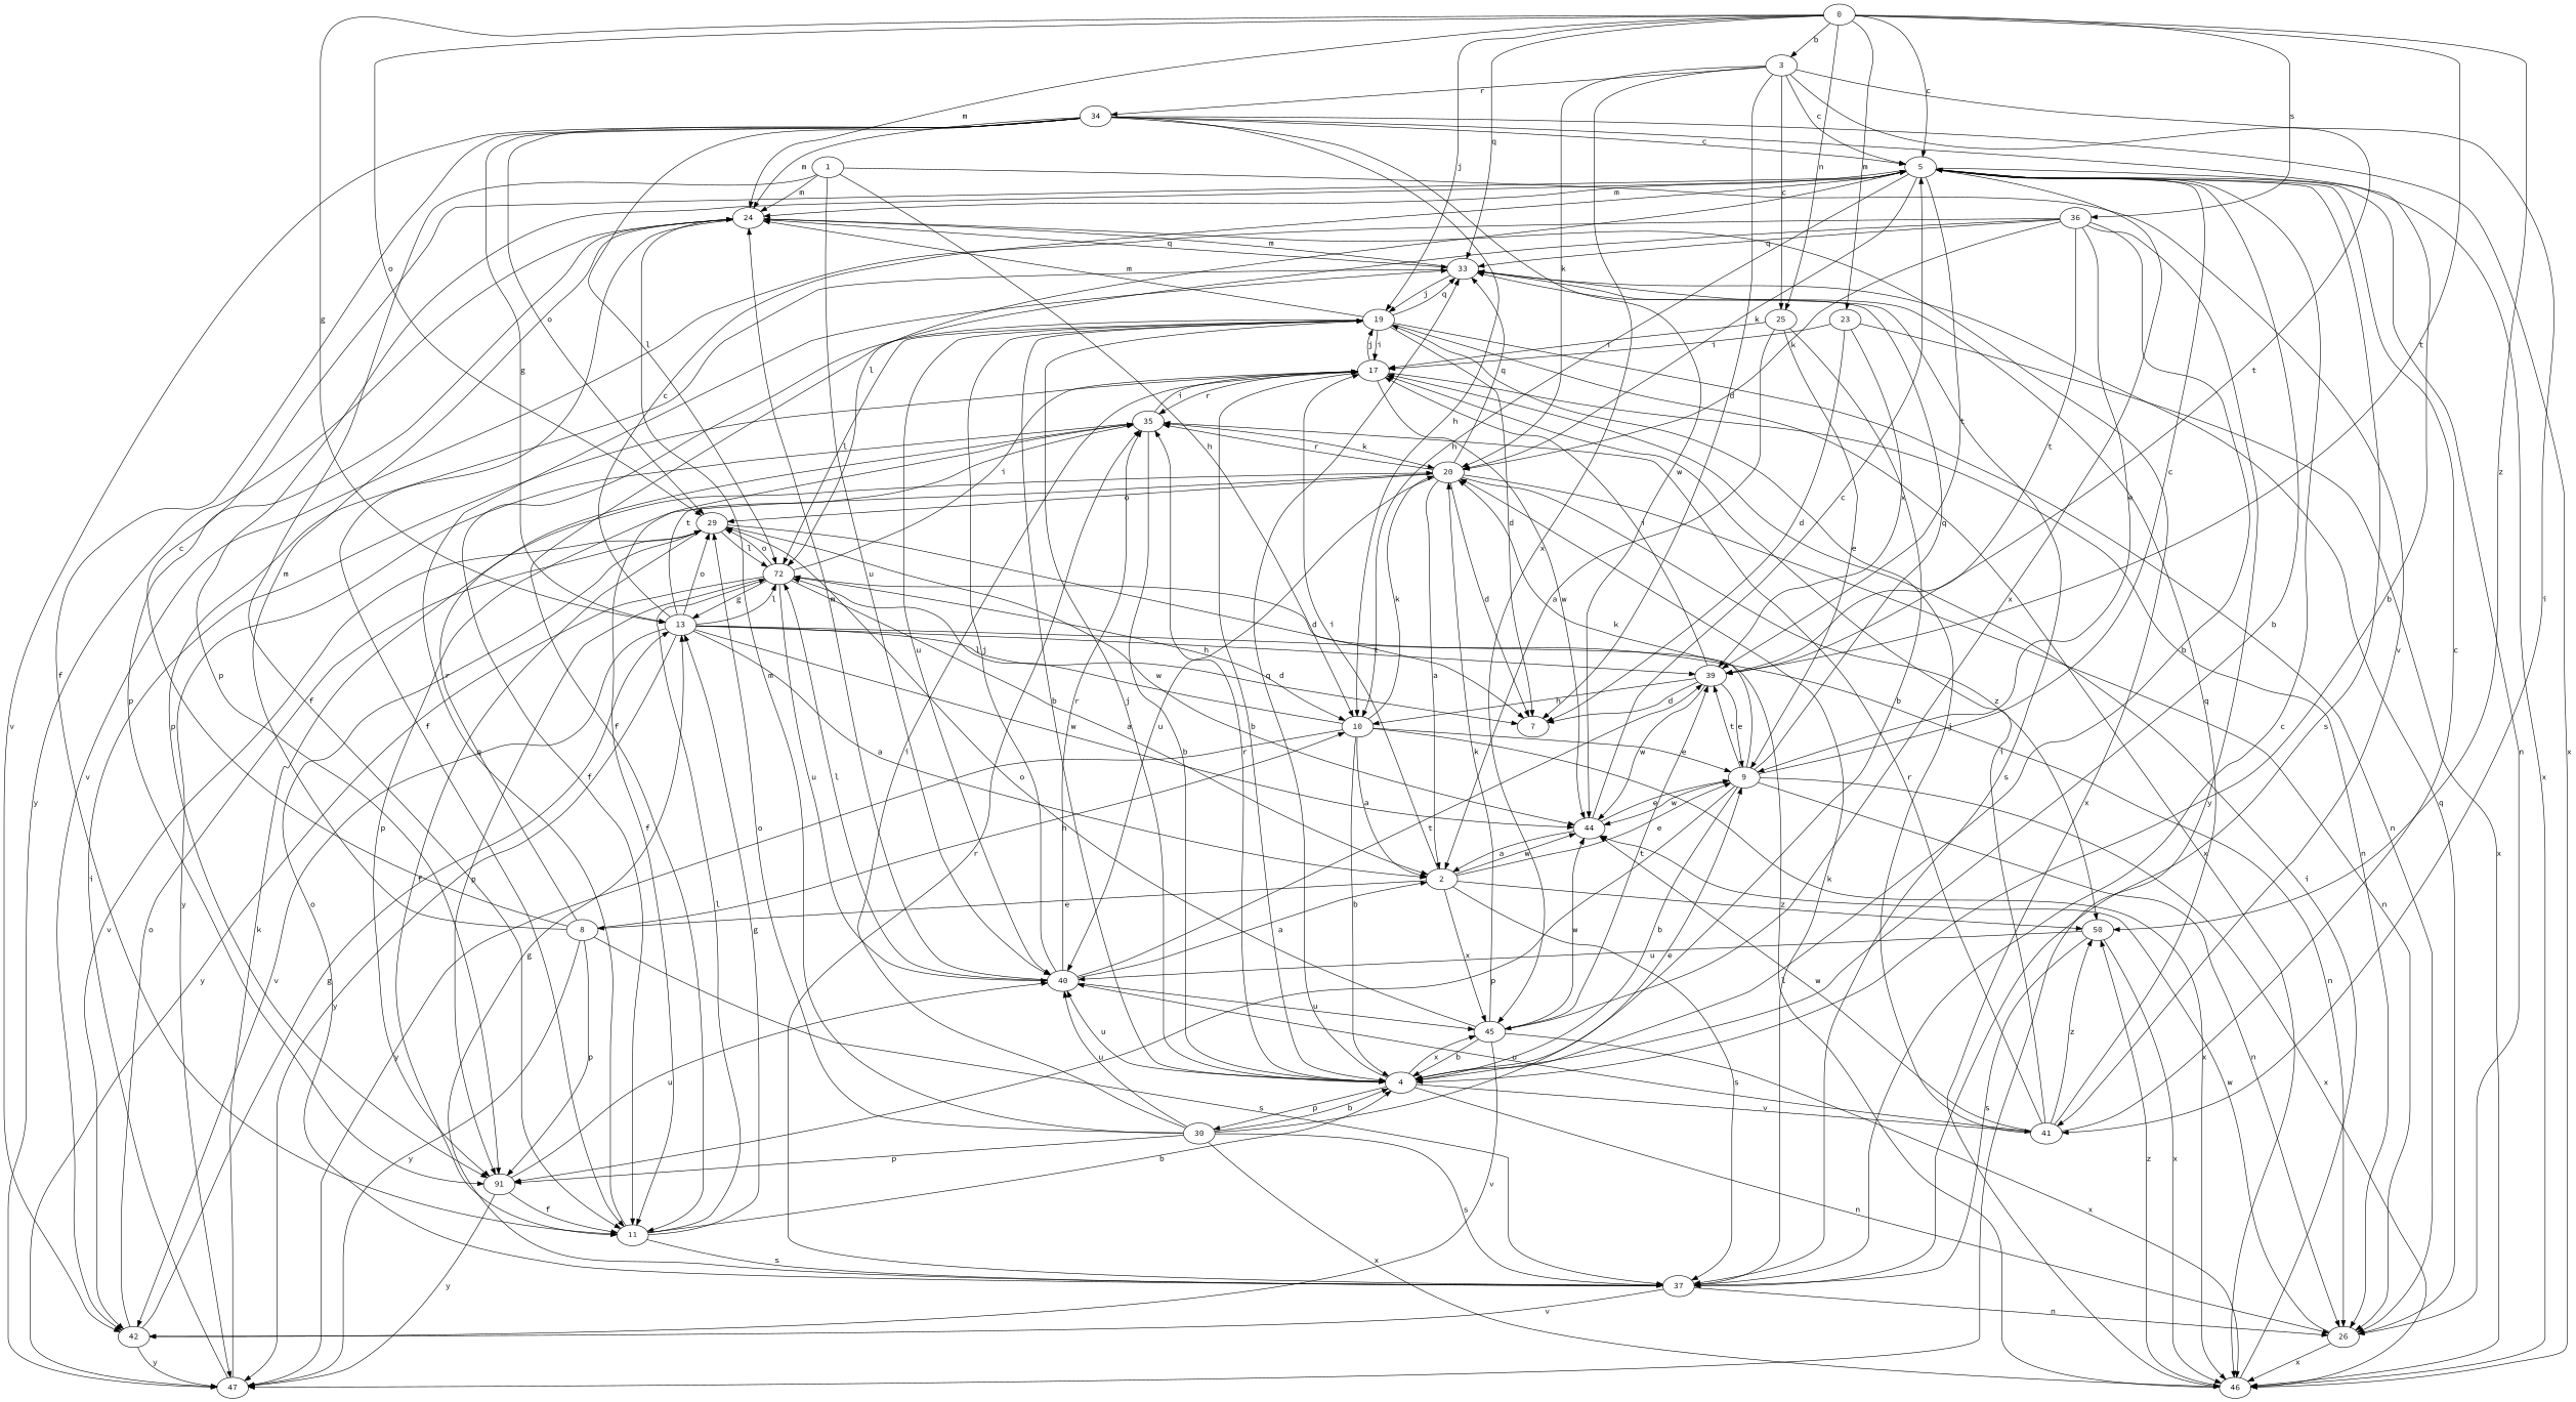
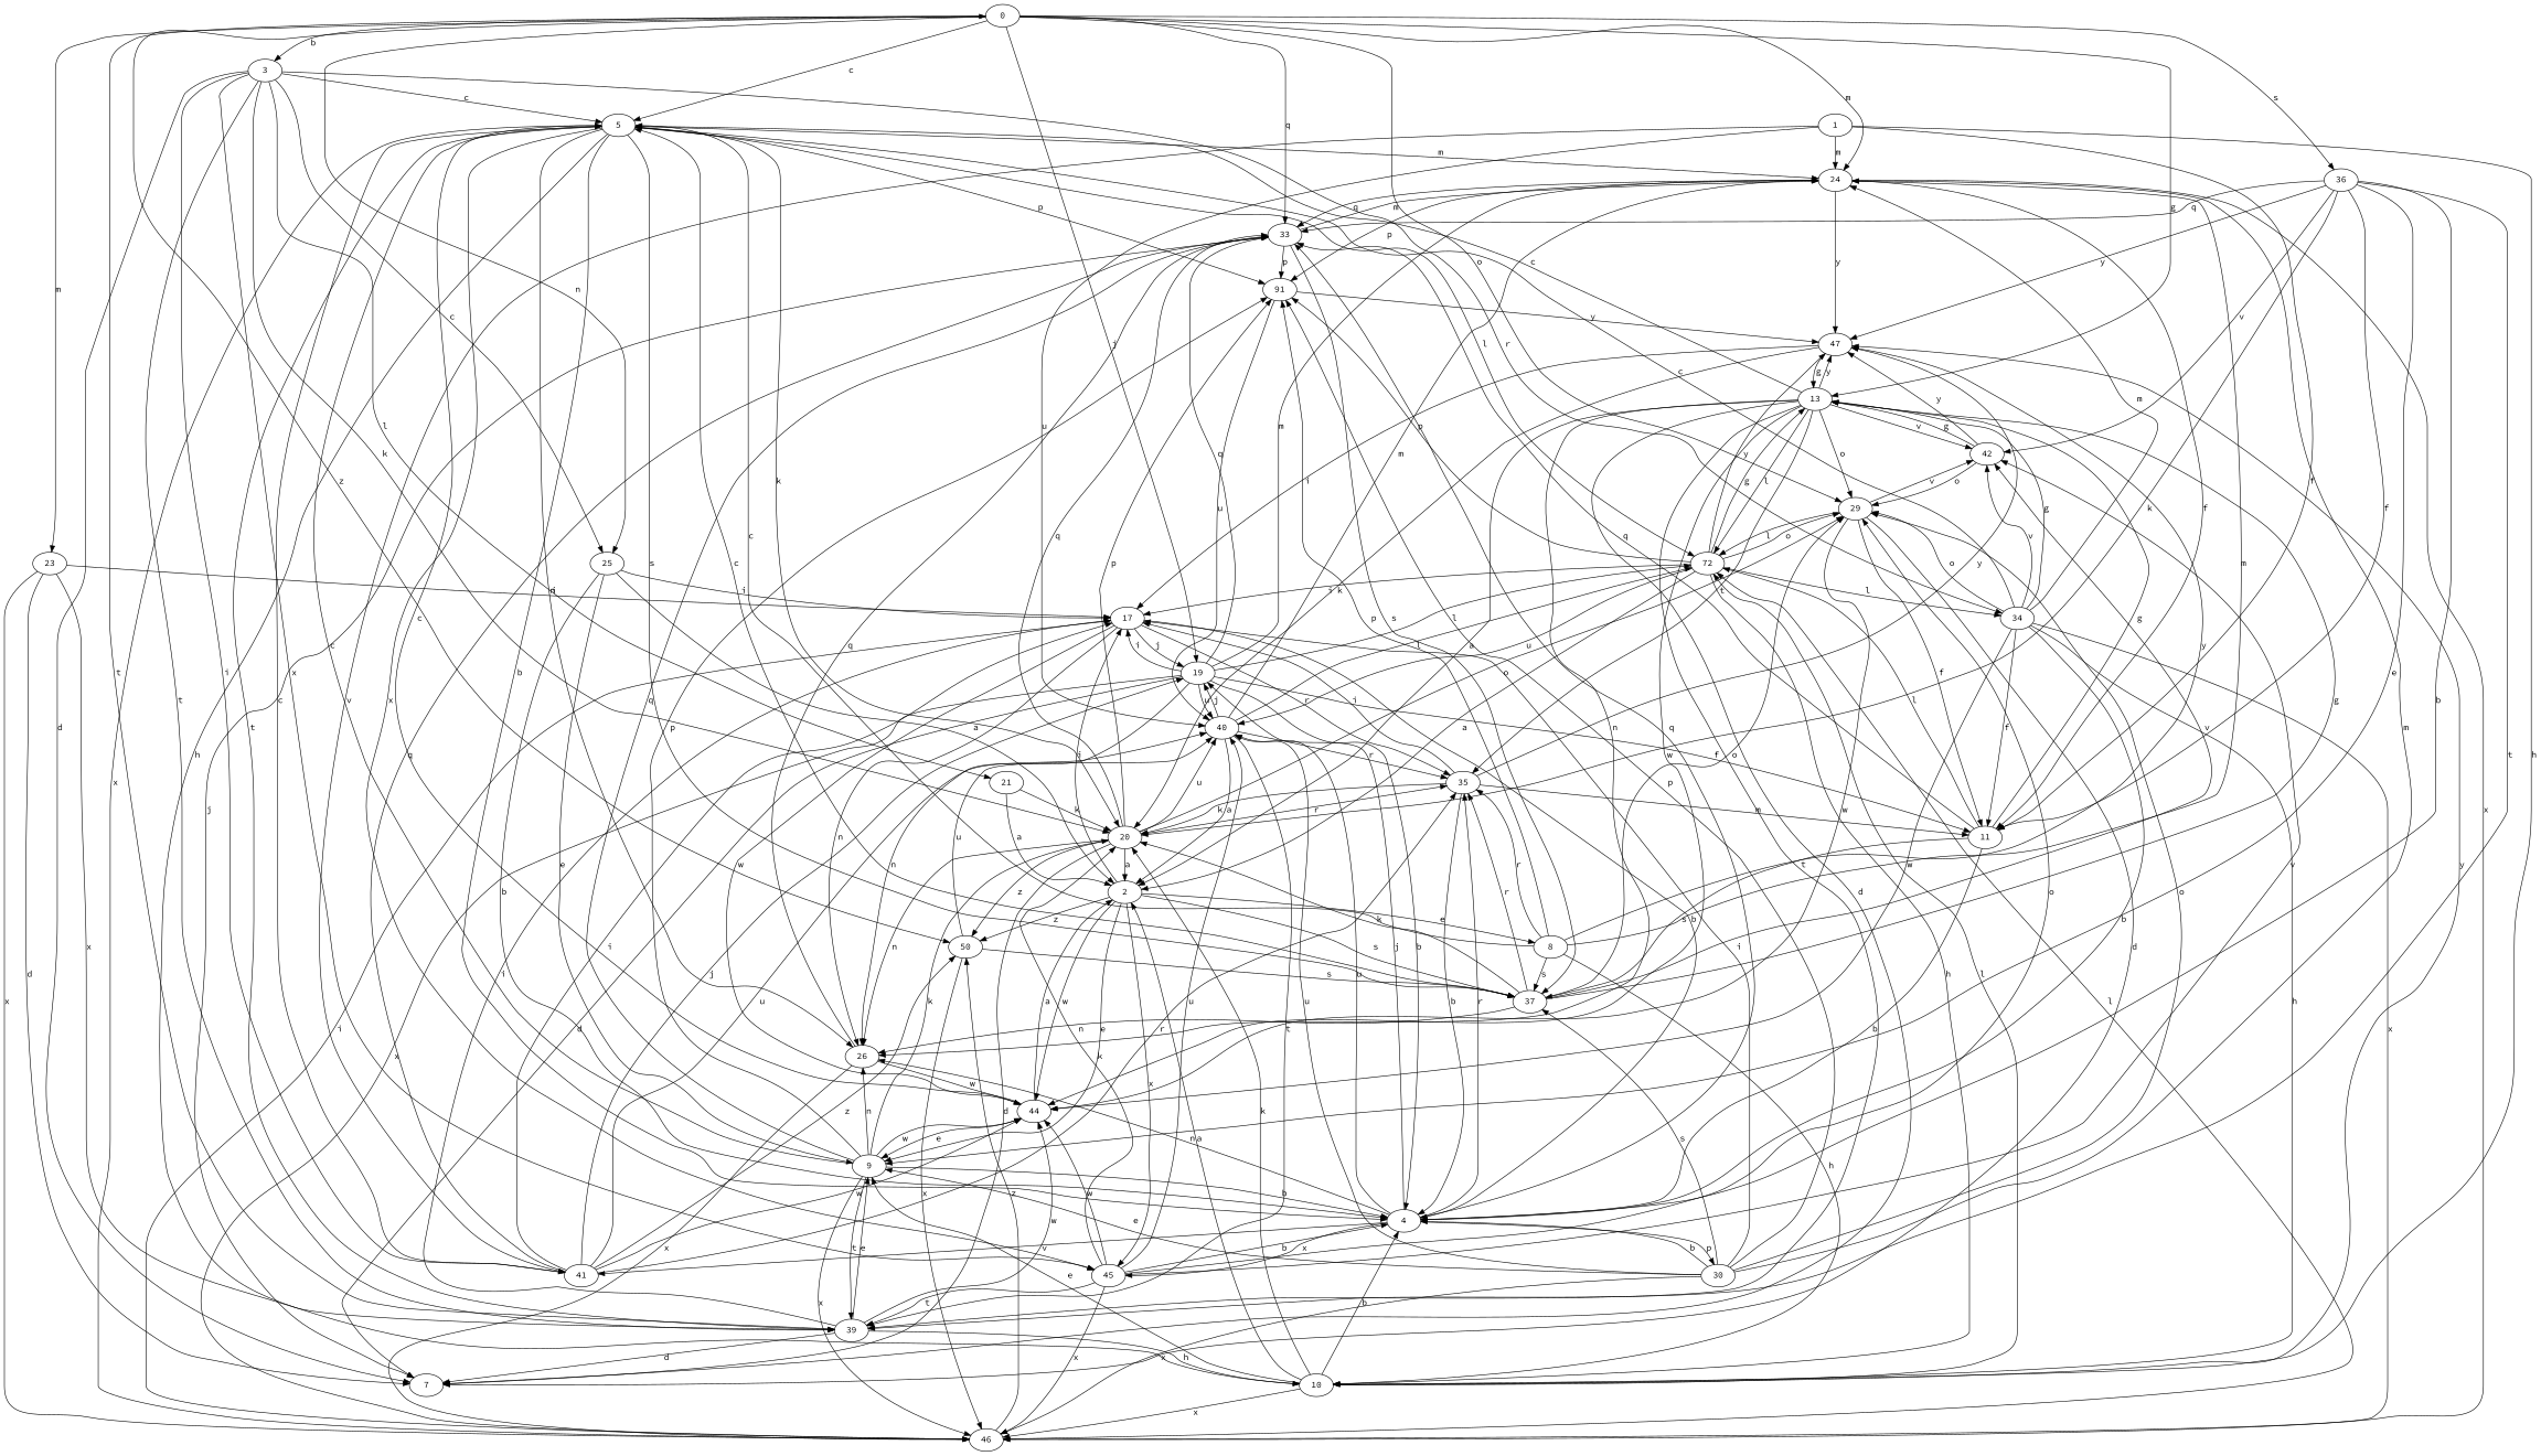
  strict digraph {
    fontname="Source Code Pro"
    node [fontname="Source Code Pro"]
    edge [fontname="Source Code Pro"]
    0
    3
    5
    13
    19
    23
    24
    25
    29
    33
    36
    39
    50
    41
    45
    7
    20
+   21
    34
    n20 [label=10]
    37
    4
    26
    n24 [label=72]
    n25 [label=91]
    46
    2
    44
    35
    47
    42
    11
    40
    17
    9
    1
    8
    30
    0 -> 3 [label=b]
    0 -> 5 [label=c]
    0 -> 13 [label=g]
    0 -> 19 [label=j]
    0 -> 23 [label=m]
    0 -> 24 [label=m]
    0 -> 25 [label=n]
    0 -> 29 [label=o]
    0 -> 33 [label=q]
    0 -> 36 [label=s]
-   0 -> 39 [label=t]
+   39 -> 0 [label=t]
    0 -> 50 [label=z]
    3 -> 5 [label=c]
    3 -> 25 [label=c]
    3 -> 39 [label=t]
    3 -> 41 [label=i]
    3 -> 45 [label=x]
    3 -> 7 [label=d]
    3 -> 20 [label=k]
+   3 -> 21 [label=l]
    3 -> 34 [label=r]
    5 -> 24 [label=m]
    5 -> 39 [label=t]
    5 -> 45 [label=x]
    5 -> 20 [label=k]
    5 -> n20 [label=h]
    5 -> 37 [label=s]
    5 -> 4 [label=b]
    5 -> 26 [label=n]
    5 -> n24 [label=l]
    5 -> n25 [label=p]
    5 -> 46 [label=x]
    13 -> 5 [label=c]
    13 -> 29 [label=o]
    13 -> 39 [label=t]
    13 -> 7 [label=d]
    13 -> 26 [label=n]
    13 -> n24 [label=l]
    13 -> 2 [label=a]
    13 -> 44 [label=w]
    13 -> 35 [label=t]
    13 -> 47 [label=y]
    13 -> 42 [label=v]
    19 -> 24 [label=m]
    19 -> 33 [label=q]
    19 -> 7 [label=d]
    19 -> 4 [label=b]
    19 -> 26 [label=n]
    19 -> n24 [label=l]
    19 -> 46 [label=x]
    19 -> 11 [label=f]
    19 -> 40 [label=u]
    19 -> 17 [label=i]
    23 -> 39 [label=x]
    23 -> 7 [label=d]
    23 -> 46 [label=x]
    23 -> 17 [label=i]
    24 -> 33 [label=q]
    24 -> n25 [label=p]
    24 -> 46 [label=x]
    24 -> 47 [label=y]
    24 -> 11 [label=f]
    25 -> 4 [label=b]
    25 -> 2 [label=a]
    25 -> 17 [label=i]
    25 -> 9 [label=e]
    29 -> 7 [label=d]
    29 -> n24 [label=l]
    29 -> 44 [label=w]
    29 -> 42 [label=v]
    29 -> 11 [label=f]
-   33 -> 19 [label=j]
+   33 -> 7 [label=j]
    33 -> 24 [label=m]
    33 -> 37 [label=s]
    33 -> n25 [label=p]
    36 -> 33 [label=q]
    36 -> 39 [label=t]
    36 -> 20 [label=k]
    36 -> 4 [label=b]
    36 -> 47 [label=y]
    36 -> 42 [label=v]
    36 -> 11 [label=f]
    36 -> 9 [label=e]
    39 -> 7 [label=d]
    39 -> n20 [label=h]
    39 -> 44 [label=w]
    39 -> 17 [label=i]
    39 -> 9 [label=e]
    50 -> 37 [label=s]
    50 -> 46 [label=x]
    50 -> 40 [label=u]
    41 -> 5 [label=c]
    41 -> 19 [label=j]
    41 -> 33 [label=q]
    41 -> 50 [label=z]
    41 -> 44 [label=w]
    41 -> 35 [label=r]
    41 -> 40 [label=u]
    41 -> 17 [label=i]
    45 -> 29 [label=o]
    45 -> 39 [label=t]
    45 -> 20 [label=k]
    45 -> 4 [label=b]
    45 -> 46 [label=x]
    45 -> 44 [label=w]
    45 -> 42 [label=v]
-   40 -> 45 [label=u]
+   45 -> 40 [label=u]
    20 -> 29 [label=o]
    20 -> 33 [label=q]
    20 -> 50 [label=z]
    20 -> 7 [label=d]
    20 -> 26 [label=n]
    20 -> n25 [label=p]
    20 -> 2 [label=a]
    20 -> 35 [label=r]
    20 -> 40 [label=u]
+   21 -> 20 [label=k]
+   21 -> 2 [label=a]
    34 -> 5 [label=c]
    34 -> 13 [label=g]
    34 -> 24 [label=m]
    34 -> 29 [label=o]
    34 -> n20 [label=h]
    34 -> 4 [label=b]
-   34 -> n24 [label=l]
+   n24 -> 34 [label=l]
    34 -> 46 [label=x]
    34 -> 44 [label=w]
    34 -> 42 [label=v]
    34 -> 11 [label=f]
    n20 -> 20 [label=k]
    n20 -> 4 [label=b]
    n20 -> n24 [label=l]
    n20 -> 46 [label=x]
    n20 -> 2 [label=a]
    n20 -> 47 [label=y]
    n20 -> 9 [label=e]
    37 -> 5 [label=c]
    37 -> 13 [label=g]
    37 -> 29 [label=o]
    37 -> 20 [label=k]
    37 -> 26 [label=n]
    37 -> 35 [label=r]
    37 -> 42 [label=v]
    4 -> 19 [label=j]
    4 -> 33 [label=q]
    4 -> 41 [label=v]
    4 -> 45 [label=x]
    4 -> 26 [label=n]
    4 -> 35 [label=r]
    4 -> 40 [label=u]
    4 -> 30 [label=p]
    26 -> 33 [label=q]
    26 -> 46 [label=x]
    26 -> 44 [label=w]
    n24 -> 13 [label=g]
    n24 -> 29 [label=o]
    n24 -> n20 [label=h]
    n24 -> n25 [label=p]
    n24 -> 2 [label=a]
    n24 -> 47 [label=y]
    n24 -> 40 [label=u]
    n24 -> 17 [label=i]
    n25 -> 47 [label=y]
-   n25 -> 11 [label=f]
    n25 -> 40 [label=u]
    46 -> 50 [label=z]
    46 -> n24 [label=l]
    46 -> 17 [label=i]
    2 -> 50 [label=z]
    2 -> 45 [label=x]
    2 -> 37 [label=s]
    2 -> 44 [label=w]
    2 -> 17 [label=i]
    2 -> 9 [label=e]
    2 -> 8 [label=e]
    44 -> 5 [label=c]
    44 -> 2 [label=a]
    44 -> 9 [label=e]
    35 -> 20 [label=k]
    35 -> 4 [label=b]
    35 -> 47 [label=y]
-   35 -> 11 [label=f]
+   35 -> 11 [label=m]
    35 -> 17 [label=i]
+   47 -> 13 [label=g]
    47 -> 20 [label=k]
    47 -> 17 [label=i]
    42 -> 13 [label=g]
    42 -> 29 [label=o]
    42 -> 47 [label=y]
    11 -> 13 [label=g]
    11 -> 33 [label=q]
    11 -> 37 [label=s]
    11 -> 4 [label=b]
    11 -> n24 [label=l]
    40 -> 19 [label=j]
    40 -> 24 [label=m]
    40 -> 39 [label=t]
    40 -> n24 [label=l]
    40 -> 2 [label=a]
    40 -> 35 [label=r]
    17 -> 19 [label=j]
    17 -> 4 [label=b]
    17 -> 26 [label=n]
    17 -> 44 [label=w]
    17 -> 35 [label=r]
    9 -> 5 [label=c]
    9 -> 33 [label=q]
    9 -> 39 [label=t]
    9 -> 20 [label=k]
    9 -> 4 [label=b]
    9 -> 26 [label=n]
    9 -> n25 [label=p]
    9 -> 46 [label=x]
    9 -> 44 [label=w]
    1 -> 24 [label=m]
    1 -> 41 [label=v]
    1 -> n20 [label=h]
    1 -> 11 [label=f]
    1 -> 40 [label=u]
    8 -> 5 [label=c]
    8 -> 24 [label=m]
    8 -> n20 [label=h]
    8 -> 37 [label=s]
    8 -> n25 [label=p]
    8 -> 35 [label=r]
    8 -> 47 [label=y]
    30 -> 24 [label=m]
    30 -> 29 [label=o]
    30 -> 37 [label=s]
    30 -> 4 [label=b]
    30 -> n25 [label=p]
    30 -> 46 [label=x]
    30 -> 40 [label=u]
    30 -> 17 [label=i]
    30 -> 9 [label=e]
  }
